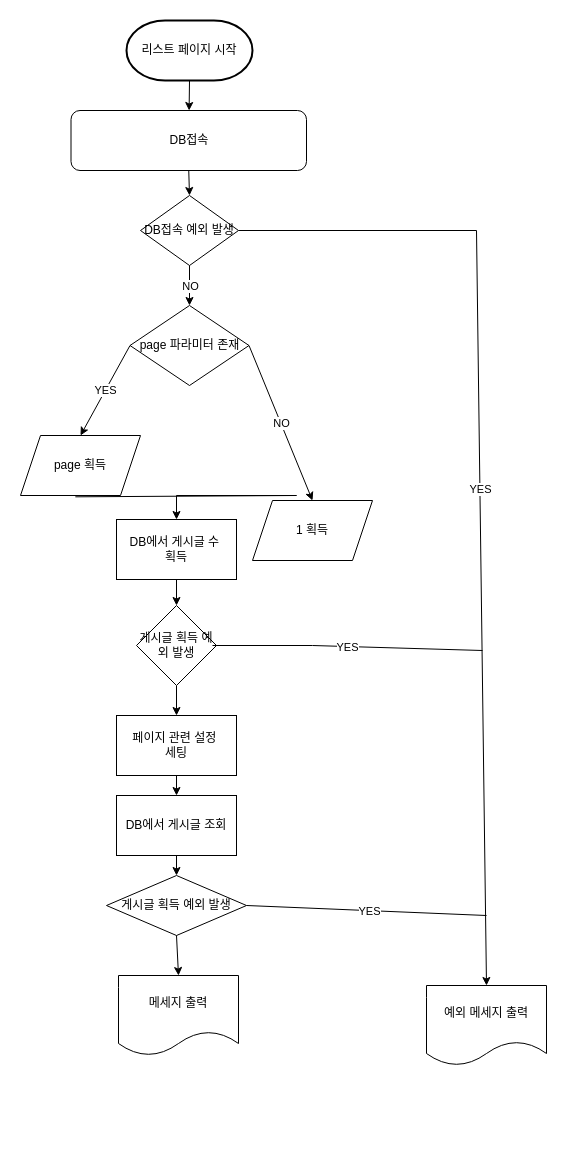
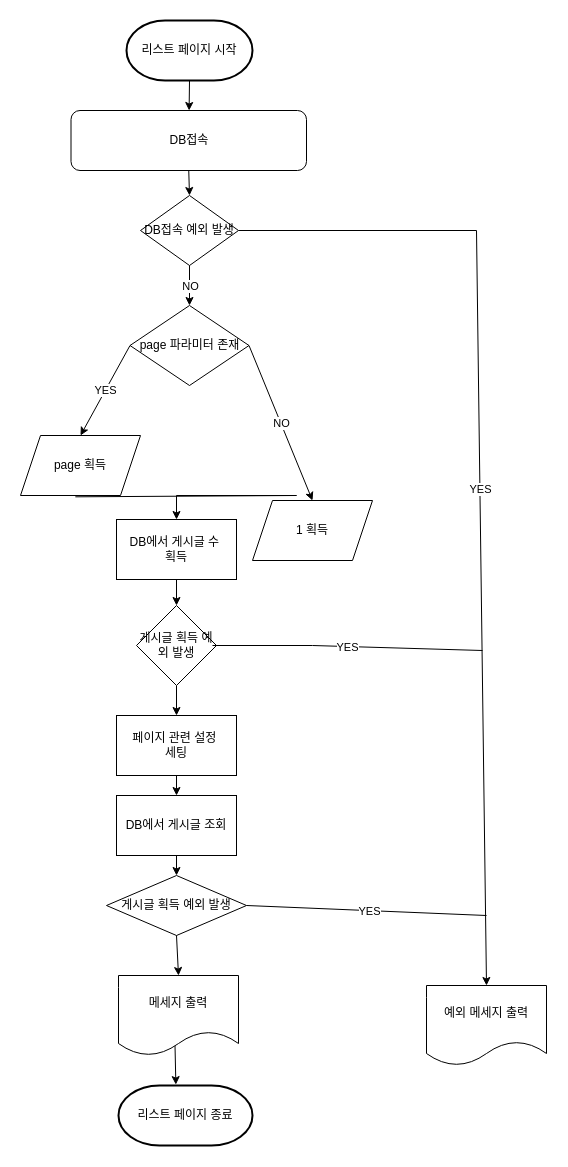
  <mxCell id="0" />
  <mxCell id="1" parent="0" />
  <mxCell id="2" value="리스트 페이지 시작" style="strokeWidth=2;html=1;shape=mxgraph.flowchart.terminator;whiteSpace=wrap;" vertex="1" parent="1"><mxGeometry x="126" y="20" width="126" height="60" as="geometry" /></mxCell>
  <mxCell id="3" value="DB접속" style="whiteSpace=wrap;html=1;rounded=1;" vertex="1" parent="1"><mxGeometry x="70.5" y="110" width="235.5" height="60" as="geometry" /></mxCell>
  <mxCell id="4" value="DB접속 예외 발생" style="rhombus;whiteSpace=wrap;html=1;" vertex="1" parent="1"><mxGeometry x="140" y="195" width="98" height="70" as="geometry" /></mxCell>
  <mxCell id="5" value="" style="endArrow=classic;html=1;rounded=0;exitX=0.5;exitY=1;exitDx=0;exitDy=0;exitPerimeter=0;" edge="1" parent="1" source="2" target="3"><mxGeometry width="50" height="50" relative="1" as="geometry"><mxPoint x="266" y="530" as="sourcePoint" /><mxPoint x="366" y="460" as="targetPoint" /></mxGeometry></mxCell>
  <mxCell id="6" value="" style="endArrow=classic;html=1;rounded=0;entryX=0.5;entryY=0;entryDx=0;entryDy=0;exitX=0.5;exitY=1;exitDx=0;exitDy=0;" edge="1" parent="1" source="3" target="4"><mxGeometry width="50" height="50" relative="1" as="geometry"><mxPoint x="266" y="250" as="sourcePoint" /><mxPoint x="289" y="150" as="targetPoint" /><Array as="points" /></mxGeometry></mxCell>
  <mxCell id="7" value="예외 메세지 출력" style="shape=document;whiteSpace=wrap;html=1;boundedLbl=1;" vertex="1" parent="1"><mxGeometry x="426" y="985" width="120" height="80" as="geometry" /></mxCell>
+ <mxCell id="8" value="리스트 페이지 종료" style="strokeWidth=2;html=1;shape=mxgraph.flowchart.terminator;whiteSpace=wrap;" vertex="1" parent="1"><mxGeometry x="118" y="1085" width="134" height="60" as="geometry" /></mxCell>
  <mxCell id="9" value="page 획득" style="shape=parallelogram;perimeter=parallelogramPerimeter;whiteSpace=wrap;html=1;fixedSize=1;" vertex="1" parent="1"><mxGeometry x="20" y="435" width="120" height="60" as="geometry" /></mxCell>
  <mxCell id="10" value="page 파라미터 존재" style="rhombus;whiteSpace=wrap;html=1;" vertex="1" parent="1"><mxGeometry x="129.5" y="305" width="119" height="80" as="geometry" /></mxCell>
  <mxCell id="11" value="1 획득" style="shape=parallelogram;perimeter=parallelogramPerimeter;whiteSpace=wrap;html=1;fixedSize=1;" vertex="1" parent="1"><mxGeometry x="252" y="500" width="120" height="60" as="geometry" /></mxCell>
  <mxCell id="12" value="" style="endArrow=classic;html=1;rounded=0;entryX=0.5;entryY=0;entryDx=0;entryDy=0;exitX=0;exitY=0.5;exitDx=0;exitDy=0;" edge="1" parent="1" source="10" target="9"><mxGeometry relative="1" as="geometry"><mxPoint x="326" y="425" as="sourcePoint" /><mxPoint x="426" y="425" as="targetPoint" /><Array as="points" /></mxGeometry></mxCell>
  <mxCell id="13" value="YES" style="edgeLabel;resizable=0;html=1;;align=center;verticalAlign=middle;" connectable="0" vertex="1" parent="12"><mxGeometry relative="1" as="geometry" /></mxCell>
  <mxCell id="14" value="" style="endArrow=classic;html=1;rounded=0;exitX=1;exitY=0.5;exitDx=0;exitDy=0;entryX=0.5;entryY=0;entryDx=0;entryDy=0;" edge="1" parent="1" source="10" target="11"><mxGeometry relative="1" as="geometry"><mxPoint x="426" y="435" as="sourcePoint" /><mxPoint x="366" y="475" as="targetPoint" /><Array as="points" /></mxGeometry></mxCell>
  <mxCell id="15" value="NO" style="edgeLabel;resizable=0;html=1;;align=center;verticalAlign=middle;" connectable="0" vertex="1" parent="14"><mxGeometry relative="1" as="geometry" /></mxCell>
  <mxCell id="16" value="" style="endArrow=classic;html=1;rounded=0;entryX=0.5;entryY=0;entryDx=0;entryDy=0;exitX=1;exitY=0.5;exitDx=0;exitDy=0;" edge="1" parent="1" source="4" target="7"><mxGeometry relative="1" as="geometry"><mxPoint x="486" y="435" as="sourcePoint" /><mxPoint x="426" y="519" as="targetPoint" /><Array as="points"><mxPoint x="476" y="230" /></Array></mxGeometry></mxCell>
  <mxCell id="17" value="YES" style="edgeLabel;resizable=0;html=1;;align=center;verticalAlign=middle;" connectable="0" vertex="1" parent="16"><mxGeometry relative="1" as="geometry" /></mxCell>
  <mxCell id="18" value="" style="endArrow=classic;html=1;rounded=0;entryX=0.5;entryY=0;entryDx=0;entryDy=0;exitX=0.5;exitY=1;exitDx=0;exitDy=0;" edge="1" parent="1" source="4" target="10"><mxGeometry relative="1" as="geometry"><mxPoint x="356.5" y="355" as="sourcePoint" /><mxPoint x="387.5" y="439" as="targetPoint" /><Array as="points" /></mxGeometry></mxCell>
  <mxCell id="19" value="NO" style="edgeLabel;resizable=0;html=1;;align=center;verticalAlign=middle;" connectable="0" vertex="1" parent="18"><mxGeometry relative="1" as="geometry" /></mxCell>
  <mxCell id="20" value="DB에서 게시글 수&amp;nbsp;&lt;div&gt;획득&lt;/div&gt;" style="rounded=0;whiteSpace=wrap;html=1;" vertex="1" parent="1"><mxGeometry x="116" y="519" width="120" height="60" as="geometry" /></mxCell>
  <mxCell id="21" value="페이지 관련 설정&amp;nbsp;&lt;div&gt;세팅&lt;/div&gt;" style="rounded=0;whiteSpace=wrap;html=1;" vertex="1" parent="1"><mxGeometry x="116" y="715" width="120" height="60" as="geometry" /></mxCell>
  <mxCell id="22" value="DB에서 게시글 조회" style="rounded=0;whiteSpace=wrap;html=1;" vertex="1" parent="1"><mxGeometry x="116" y="795" width="120" height="60" as="geometry" /></mxCell>
  <mxCell id="23" value="메세지 출력" style="shape=document;whiteSpace=wrap;html=1;boundedLbl=1;" vertex="1" parent="1"><mxGeometry x="118" y="975" width="120" height="80" as="geometry" /></mxCell>
  <mxCell id="24" value="" style="endArrow=classic;html=1;rounded=0;entryX=0.5;entryY=0;entryDx=0;entryDy=0;exitX=0.5;exitY=1;exitDx=0;exitDy=0;" edge="1" parent="1" source="29" target="21"><mxGeometry width="50" height="50" relative="1" as="geometry"><mxPoint x="205" y="755" as="sourcePoint" /><mxPoint x="386" y="695" as="targetPoint" /></mxGeometry></mxCell>
  <mxCell id="25" value="" style="endArrow=classic;html=1;rounded=0;exitX=0.5;exitY=1;exitDx=0;exitDy=0;entryX=0.5;entryY=0;entryDx=0;entryDy=0;" edge="1" parent="1" source="21" target="22"><mxGeometry width="50" height="50" relative="1" as="geometry"><mxPoint x="342" y="715" as="sourcePoint" /><mxPoint x="342" y="735" as="targetPoint" /></mxGeometry></mxCell>
  <mxCell id="26" value="" style="endArrow=classic;html=1;rounded=0;exitX=0.5;exitY=1;exitDx=0;exitDy=0;entryX=0.5;entryY=0;entryDx=0;entryDy=0;" edge="1" parent="1" source="22" target="35"><mxGeometry width="50" height="50" relative="1" as="geometry"><mxPoint x="334.5" y="755" as="sourcePoint" /><mxPoint x="334.5" y="775" as="targetPoint" /></mxGeometry></mxCell>
+ <mxCell id="27" value="" style="endArrow=classic;html=1;rounded=0;exitX=0.471;exitY=0.88;exitDx=0;exitDy=0;entryX=0.428;entryY=-0.015;entryDx=0;entryDy=0;exitPerimeter=0;entryPerimeter=0;" edge="1" parent="1" source="23" target="8"><mxGeometry width="50" height="50" relative="1" as="geometry"><mxPoint x="235.57" y="925" as="sourcePoint" /><mxPoint x="235.57" y="945" as="targetPoint" /></mxGeometry></mxCell>
  <mxCell id="28" value="" style="endArrow=classic;html=1;rounded=0;exitX=0.457;exitY=1.022;exitDx=0;exitDy=0;exitPerimeter=0;entryX=0.5;entryY=0;entryDx=0;entryDy=0;" edge="1" parent="1" source="9" target="20"><mxGeometry width="50" height="50" relative="1" as="geometry"><mxPoint x="336" y="645" as="sourcePoint" /><mxPoint x="386" y="595" as="targetPoint" /><Array as="points"><mxPoint x="296" y="495" /><mxPoint x="176" y="495" /></Array></mxGeometry></mxCell>
  <mxCell id="29" value="게시글 획득 예외 발생" style="rhombus;whiteSpace=wrap;html=1;" vertex="1" parent="1"><mxGeometry x="136" y="605" width="80" height="80" as="geometry" /></mxCell>
  <mxCell id="30" value="" style="endArrow=classic;html=1;rounded=0;entryX=0.5;entryY=0;entryDx=0;entryDy=0;exitX=0.5;exitY=1;exitDx=0;exitDy=0;" edge="1" parent="1" source="20" target="29"><mxGeometry width="50" height="50" relative="1" as="geometry"><mxPoint x="245" y="675" as="sourcePoint" /><mxPoint x="245" y="695" as="targetPoint" /></mxGeometry></mxCell>
  <mxCell id="31" value="" style="endArrow=none;html=1;rounded=0;endFill=0;exitX=1;exitY=0.5;exitDx=0;exitDy=0;" edge="1" parent="1"><mxGeometry relative="1" as="geometry"><mxPoint x="212" y="645" as="sourcePoint" /><mxPoint x="482" y="650" as="targetPoint" /><Array as="points"><mxPoint x="312" y="645" /></Array></mxGeometry></mxCell>
  <mxCell id="32" value="YES" style="edgeLabel;resizable=0;html=1;;align=center;verticalAlign=middle;" connectable="0" vertex="1" parent="31"><mxGeometry relative="1" as="geometry" /></mxCell>
  <mxCell id="33" value="" style="endArrow=none;html=1;rounded=0;exitX=1;exitY=0.5;exitDx=0;exitDy=0;" edge="1" parent="1" source="35"><mxGeometry width="50" height="50" relative="1" as="geometry"><mxPoint x="276" y="915" as="sourcePoint" /><mxPoint x="486" y="915" as="targetPoint" /></mxGeometry></mxCell>
  <mxCell id="34" value="YES" style="edgeLabel;html=1;align=center;verticalAlign=middle;resizable=0;points=[];" vertex="1" connectable="0" parent="33"><mxGeometry x="0.021" relative="1" as="geometry"><mxPoint as="offset" /></mxGeometry></mxCell>
  <mxCell id="35" value="게시글 획득 예외 발생" style="rhombus;whiteSpace=wrap;html=1;" vertex="1" parent="1"><mxGeometry x="106" y="875" width="140" height="60" as="geometry" /></mxCell>
  <mxCell id="36" value="" style="endArrow=classic;html=1;rounded=0;entryX=0.5;entryY=0;entryDx=0;entryDy=0;exitX=0.5;exitY=1;exitDx=0;exitDy=0;" edge="1" parent="1" source="35" target="23"><mxGeometry width="50" height="50" relative="1" as="geometry"><mxPoint x="206" y="715" as="sourcePoint" /><mxPoint x="256" y="665" as="targetPoint" /></mxGeometry></mxCell>
